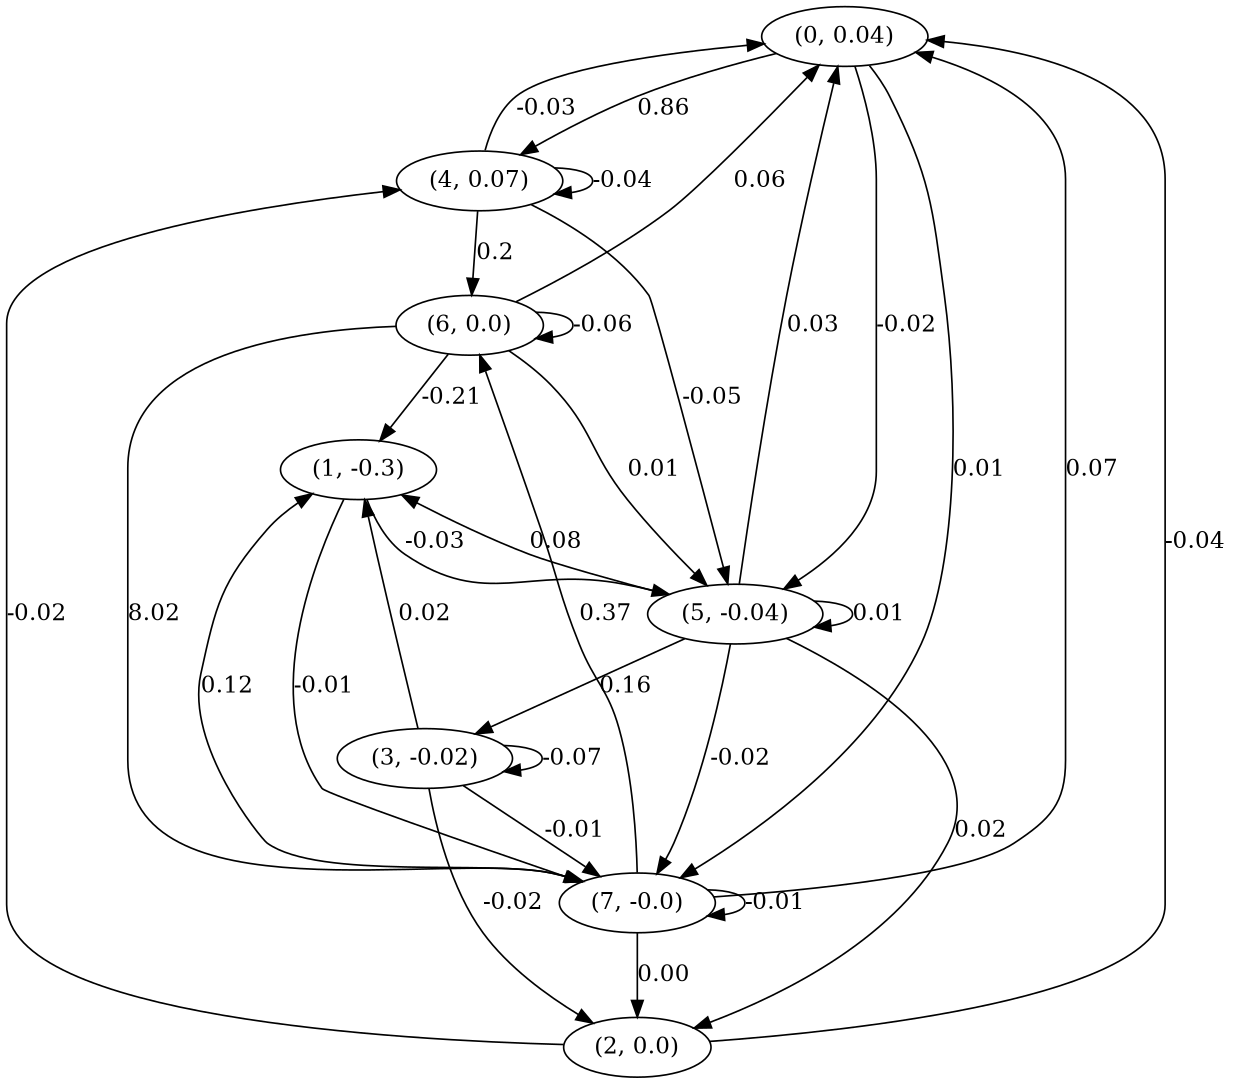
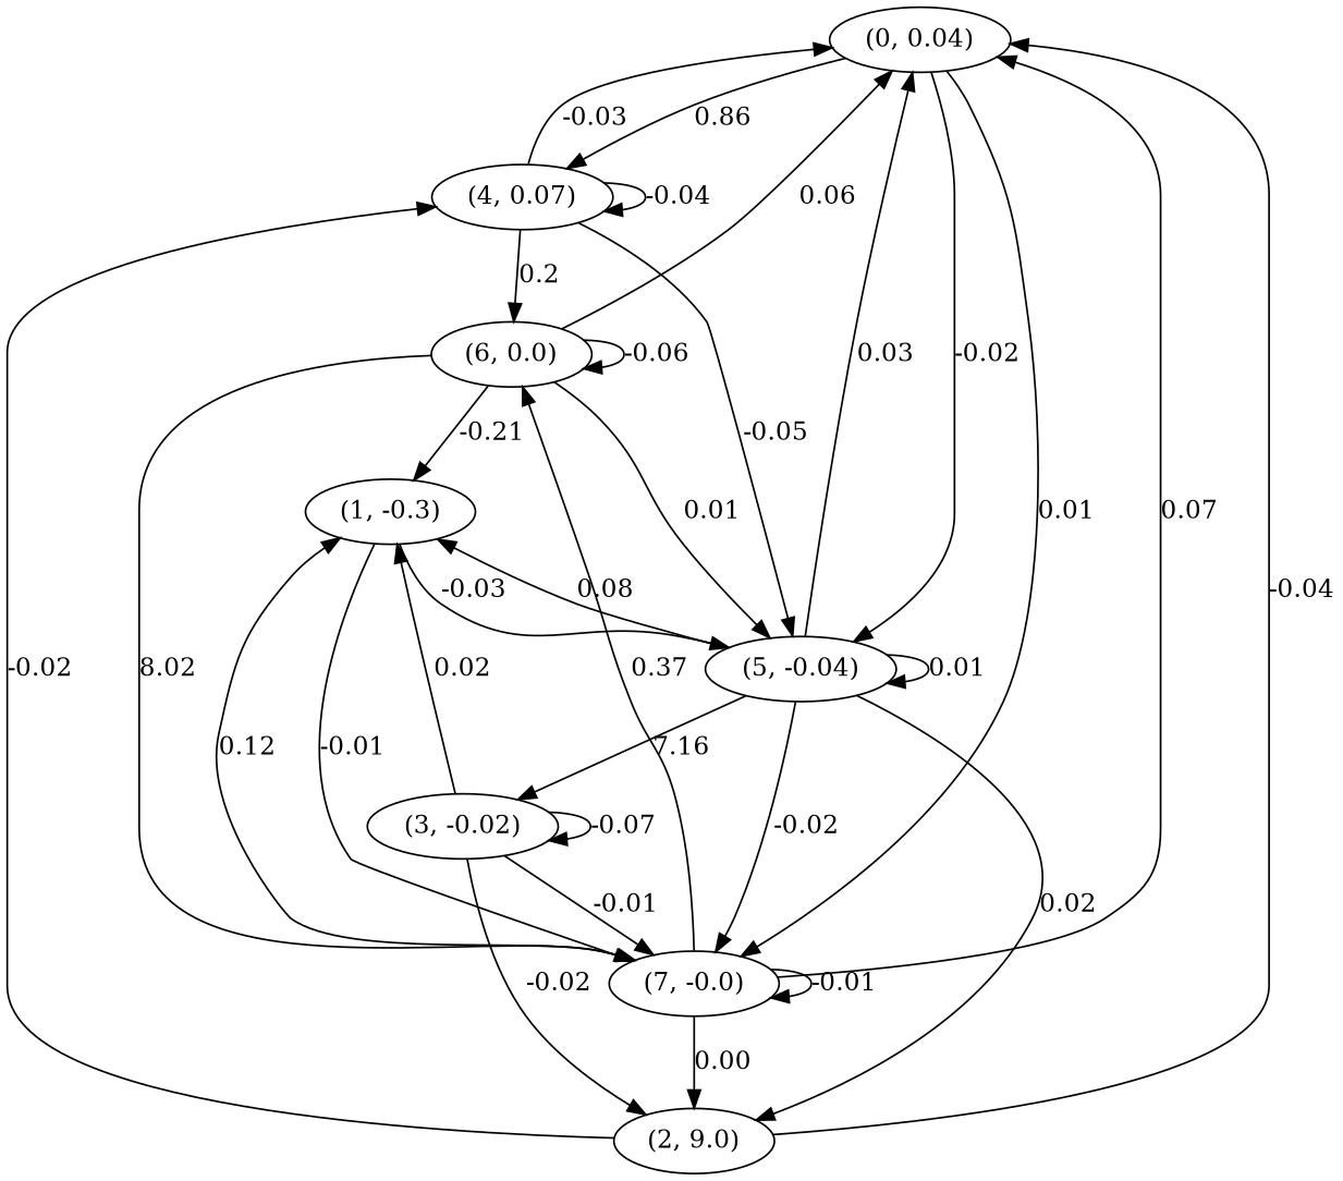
  digraph {
    n1 [label="(0, 0.04)"]
    n2 [label="(4, 0.07)"]
    n3 [label="(5, -0.04)"]
    n4 [label="(7, -0.0)"]
    n5 [label="(6, 0.0)"]
    n6 [label="(1, -0.3)"]
-   n7 [label="(2, 0.0)"]
+   n7 [label="(2, 9.0)"]
    n8 [label="(3, -0.02)"]
    n1 -> n2 [label=0.86]
    n1 -> n3 [label=-0.02]
    n1 -> n4 [label=0.01]
    n2 -> n1 [label=-0.03]
    n2 -> n2 [label=-0.04]
    n2 -> n3 [label=-0.05]
    n2 -> n5 [label=0.2]
    n3 -> n1 [label=0.03]
    n3 -> n3 [label=0.01]
    n3 -> n4 [label=-0.02]
    n3 -> n6 [label=0.08]
    n3 -> n7 [label=0.02]
-   n3 -> n8 [label=0.16]
+   n3 -> n8 [label=7.16]
    n4 -> n1 [label=0.07]
    n4 -> n4 [label=-0.01]
    n4 -> n5 [label=0.37]
    n4 -> n6 [label=0.12]
    n4 -> n7 [label=0.00]
    n5 -> n1 [label=0.06]
    n5 -> n3 [label=0.01]
    n5 -> n4 [label=8.02]
    n5 -> n5 [label=-0.06]
    n5 -> n6 [label=-0.21]
    n6 -> n3 [label=-0.03]
    n6 -> n4 [label=-0.01]
    n7 -> n1 [label=-0.04]
    n7 -> n2 [label=-0.02]
    n8 -> n4 [label=-0.01]
    n8 -> n6 [label=0.02]
    n8 -> n7 [label=-0.02]
    n8 -> n8 [label=-0.07]
  }
